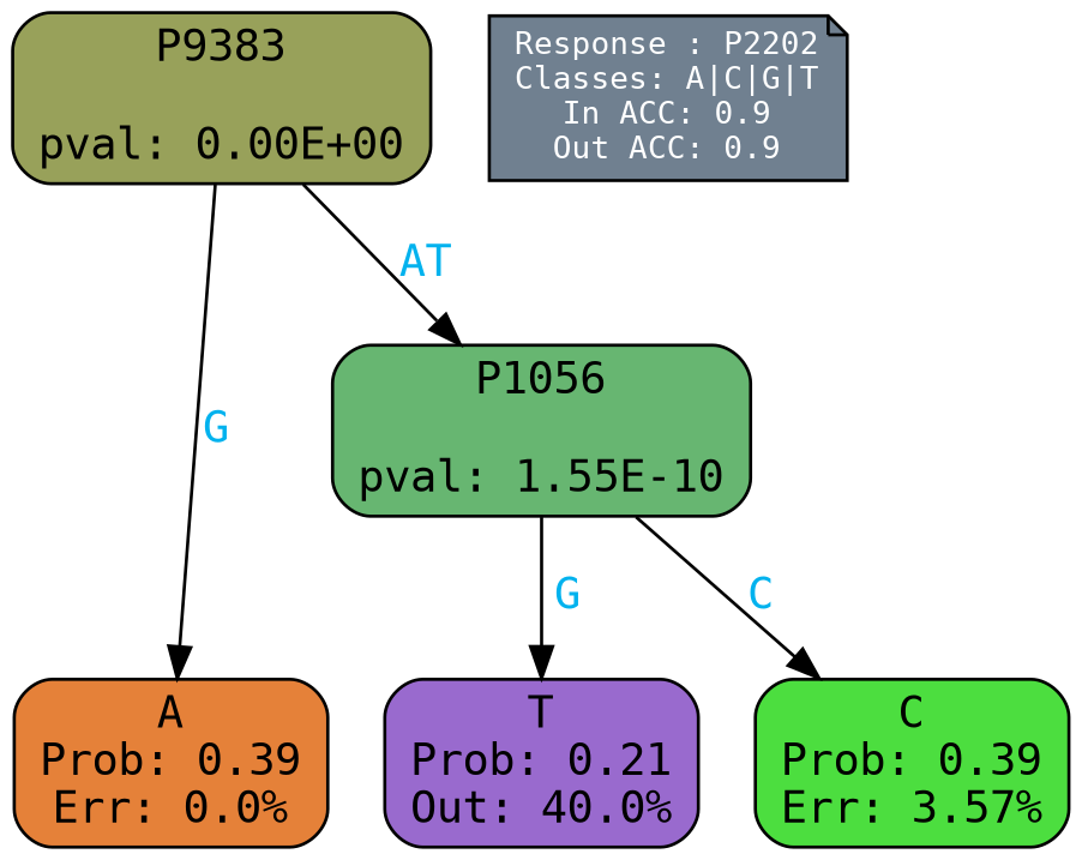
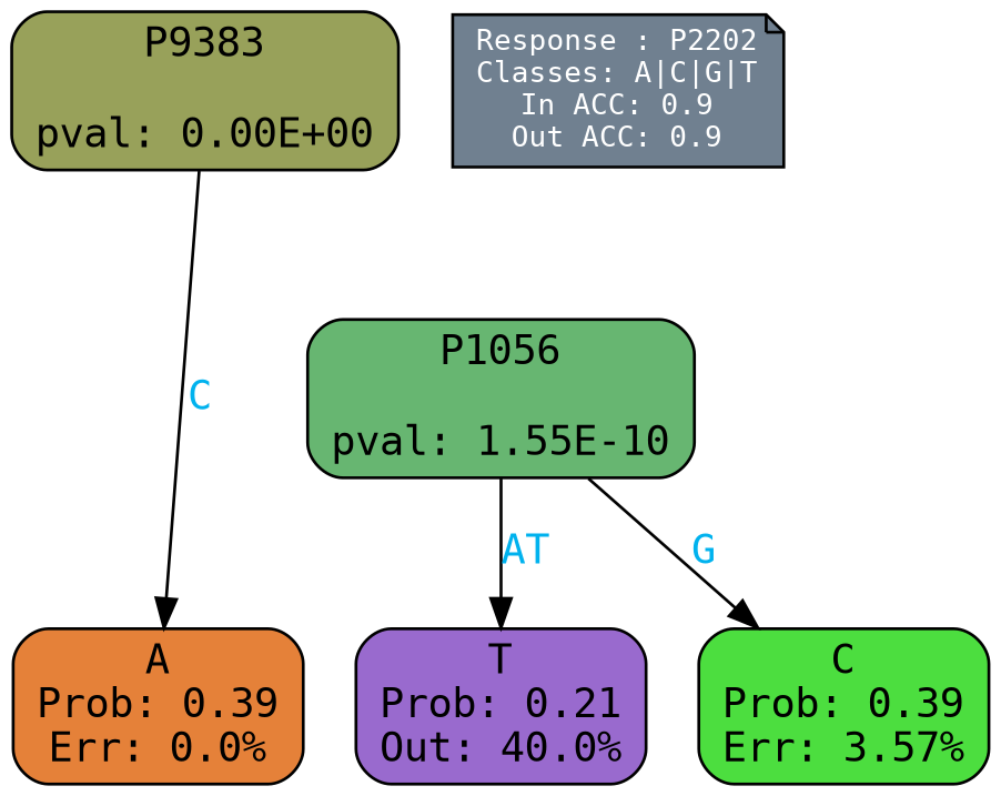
  digraph {
    fontname="DejaVu Sans Mono"
    ranksep=equally
    splines=polylines
    node [color=black fontname="DejaVu Sans Mono" shape=box style="filled, rounded"]
    edge [fontcolor=deepskyblue2 fontname="DejaVu Sans Mono"]
    n1 [fillcolor="#996ace" label="T\nProb: 0.21\nOut: 40.0%"]
    n2 [fillcolor="#4cde3f" label="C\nProb: 0.39\nErr: 3.57%"]
    n3 [fillcolor="#e58139" label="A\nProb: 0.39\nErr: 0.0%"]
    n4 [align=left fillcolor=slategray fontcolor=white fontsize=10 label="Response : P2202\nClasses: A|C|G|T\nIn ACC: 0.9\nOut ACC: 0.9\n" shape=note style=filled]
    n5 [fillcolor="#98a15a" label="P9383\n\npval: 0.00E+00"]
    n6 [fillcolor="#67b671" label="P1056\n\npval: 1.55E-10"]
    subgraph sub_1 {
      rank=same
      n1
      n2
      n3
    }
    subgraph sub_2 {
      rank=same
      n4
      n5
    }
-   n5 -> n3 [label=G]
-   n5 -> n6 [label=AT]
-   n6 -> n1 [label=G]
-   n6 -> n2 [label=C]
+   n5 -> n3 [label=C]
+   n6 -> n1 [label=AT]
+   n6 -> n2 [label=G]
  }
